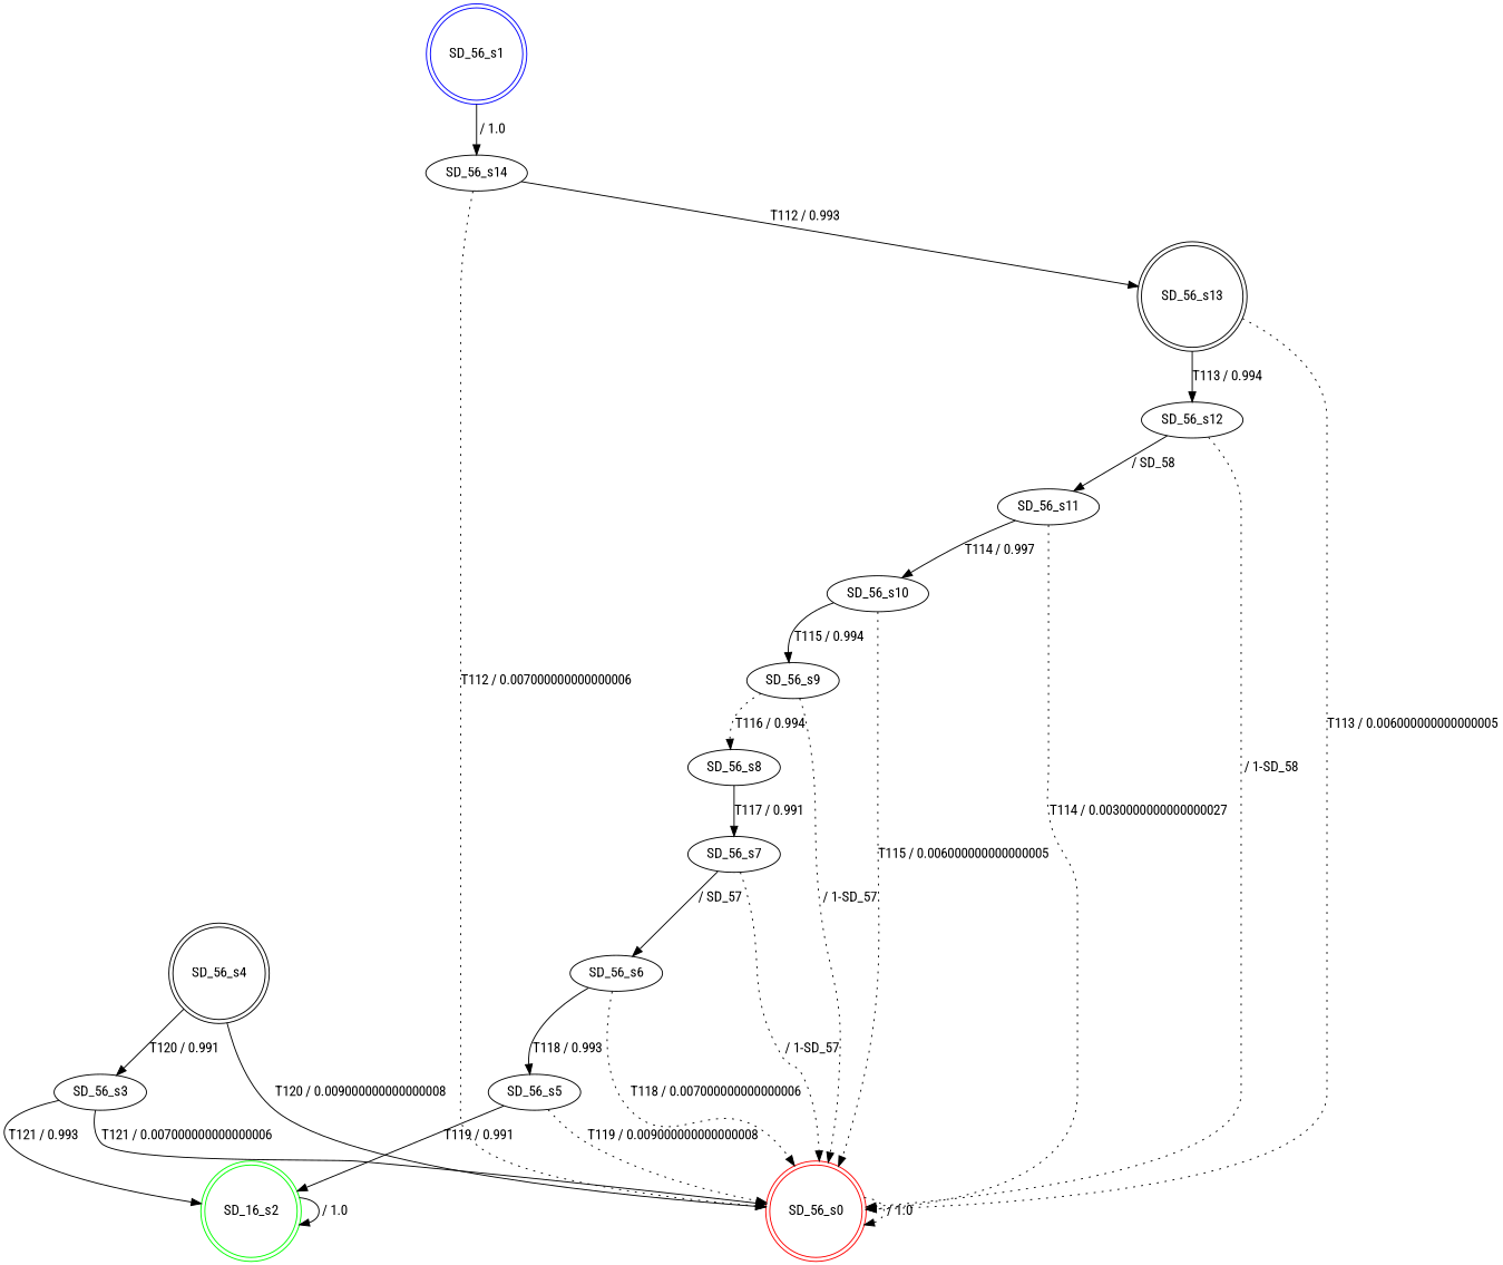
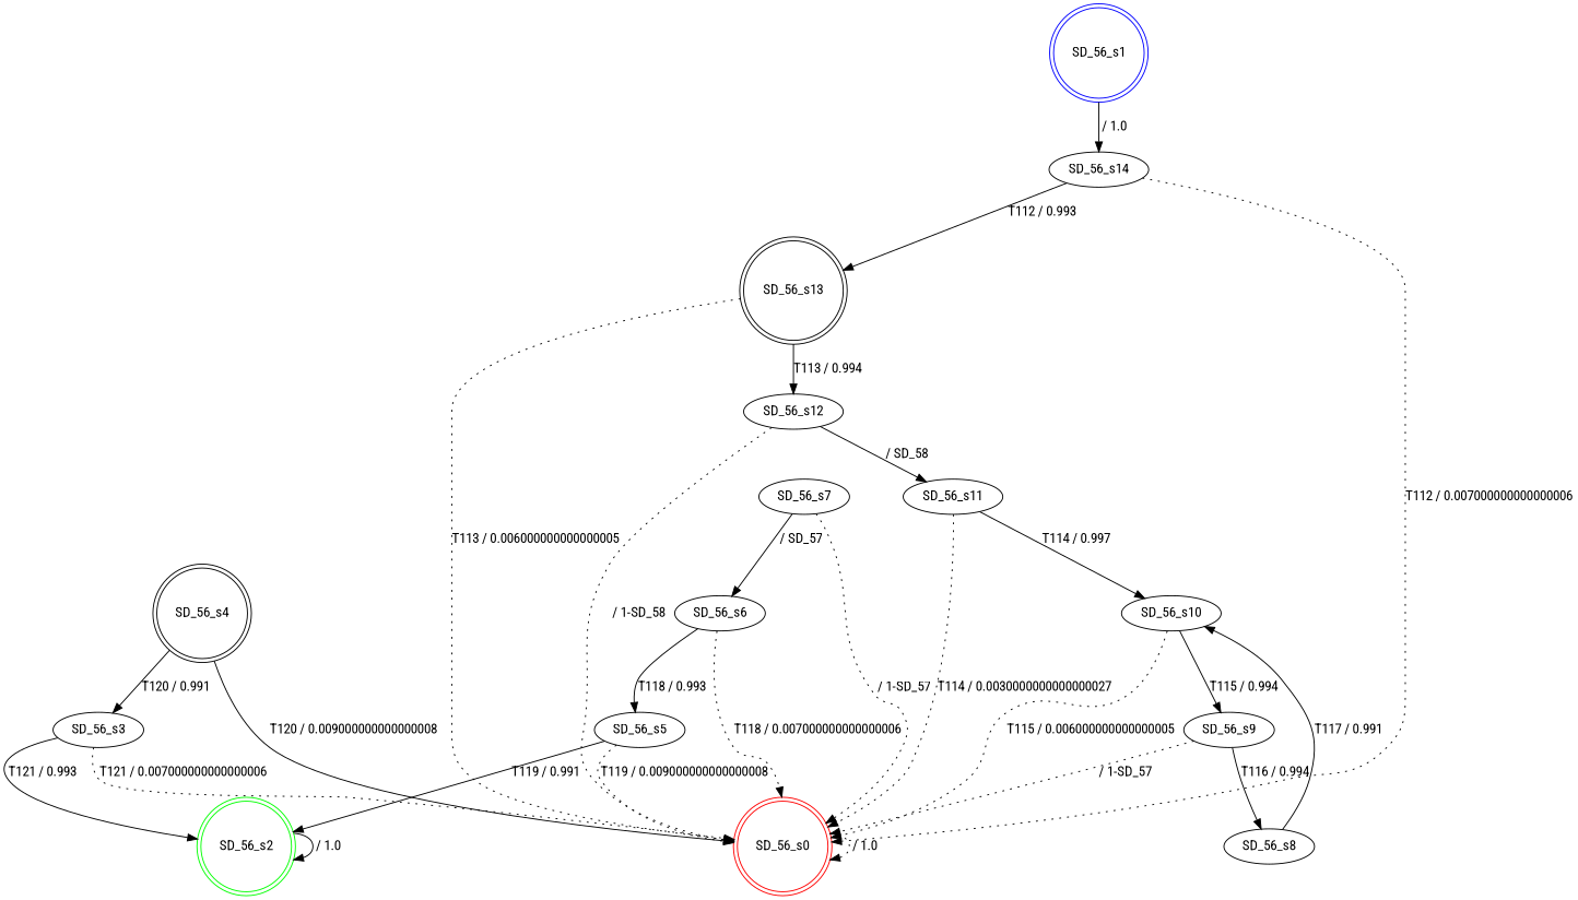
  digraph {
    fontname="Roboto Condensed"
    node [fontname="Roboto Condensed"]
    edge [fontname="Roboto Condensed"]
    n1 [color=red label=SD_56_s0 shape=doublecircle]
    n2 [color=blue label=SD_56_s1 shape=doublecircle]
    n3 [label=SD_56_s14]
    n4 [label=SD_56_s13 shape=doublecircle]
-   n5 [color=green label=SD_16_s2 shape=doublecircle]
+   n5 [color=green label=SD_56_s2 shape=doublecircle]
    n6 [label=SD_56_s3]
    n7 [label=SD_56_s4 shape=doublecircle]
    n8 [label=SD_56_s5]
    n9 [label=SD_56_s6]
    n10 [label=SD_56_s7]
    n11 [label=SD_56_s8]
    n12 [label=SD_56_s9]
    n13 [label=SD_56_s10]
    n14 [label=SD_56_s11]
    n15 [label=SD_56_s12]
    n1 -> n1 [label=" / 1.0" style=dotted]
    n2 -> n3 [label=" / 1.0"]
    n3 -> n1 [label="T112 / 0.007000000000000006" style=dotted]
    n3 -> n4 [label="T112 / 0.993"]
    n4 -> n1 [label="T113 / 0.006000000000000005" style=dotted]
    n4 -> n15 [label="T113 / 0.994"]
    n5 -> n5 [label=" / 1.0"]
-   n6 -> n1 [label="T121 / 0.007000000000000006" style=solid]
+   n6 -> n1 [label="T121 / 0.007000000000000006" style=dotted]
    n6 -> n5 [label="T121 / 0.993"]
    n7 -> n1 [label="T120 / 0.009000000000000008" style=solid]
    n7 -> n6 [label="T120 / 0.991"]
    n8 -> n1 [label="T119 / 0.009000000000000008" style=dotted]
    n8 -> n5 [label="T119 / 0.991"]
    n9 -> n1 [label="T118 / 0.007000000000000006" style=dotted]
    n9 -> n8 [label="T118 / 0.993"]
    n10 -> n1 [label=" / 1-SD_57" style=dotted]
    n10 -> n9 [label=" / SD_57"]
-   n11 -> n10 [label="T117 / 0.991"]
+   n11 -> n13 [label="T117 / 0.991"]
    n12 -> n1 [label=" / 1-SD_57" style=dotted]
-   n12 -> n11 [label="T116 / 0.994" style=dotted]
+   n12 -> n11 [label="T116 / 0.994"]
    n13 -> n1 [label="T115 / 0.006000000000000005" style=dotted]
    n13 -> n12 [label="T115 / 0.994"]
    n14 -> n1 [label="T114 / 0.0030000000000000027" style=dotted]
    n14 -> n13 [label="T114 / 0.997"]
    n15 -> n1 [label=" / 1-SD_58" style=dotted]
    n15 -> n14 [label=" / SD_58"]
  }
